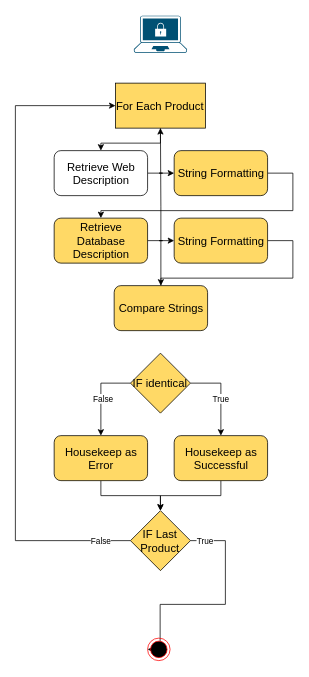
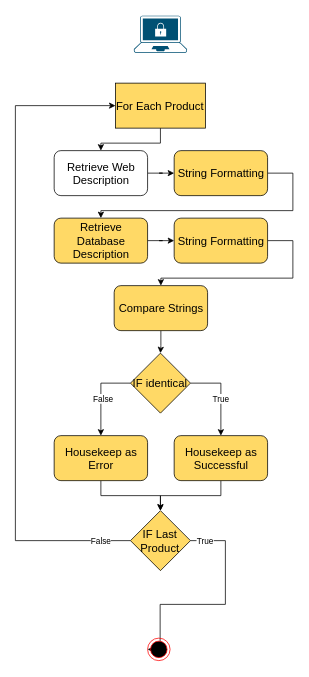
  <mxCell id="0" />
  <mxCell id="1" parent="0" />
  <mxCell id="2" value="" style="points=[[0.13,0.02,0],[0.5,0,0],[0.87,0.02,0],[0.885,0.4,0],[0.985,0.985,0],[0.5,1,0],[0.015,0.985,0],[0.115,0.4,0]];verticalLabelPosition=bottom;sketch=0;html=1;verticalAlign=top;aspect=fixed;align=center;pointerEvents=1;shape=mxgraph.cisco19.secure_endpoints;fillColor=#005073;strokeColor=none;labelPosition=center;" vertex="1" parent="1"><mxGeometry x="178" y="20" width="70.89" height="49.62" as="geometry" /></mxCell>
  <mxCell id="3" style="edgeStyle=orthogonalEdgeStyle;rounded=0;orthogonalLoop=1;jettySize=auto;html=1;entryX=0;entryY=0.5;entryDx=0;entryDy=0;" edge="1" parent="1" source="4" target="8"><mxGeometry relative="1" as="geometry" /></mxCell>
  <mxCell id="4" value="&lt;font style=&quot;font-size: 15px;&quot;&gt;Retrieve Web Description&lt;/font&gt;" style="rounded=1;whiteSpace=wrap;html=1;fillColor=#ffffff;movable=1;resizable=1;rotatable=1;deletable=1;editable=1;locked=0;connectable=1;container=0;fontSize=10;" vertex="1" parent="1"><mxGeometry x="71.72" y="200" width="124.56" height="60" as="geometry" /></mxCell>
  <mxCell id="5" style="edgeStyle=orthogonalEdgeStyle;rounded=0;orthogonalLoop=1;jettySize=auto;html=1;" edge="1" parent="1" source="6" target="4"><mxGeometry relative="1" as="geometry" /></mxCell>
  <mxCell id="6" value="&lt;font style=&quot;font-size: 15px;&quot;&gt;For Each Product&lt;/font&gt;" style="rounded=0;whiteSpace=wrap;html=1;fillColor=#FFD966;" vertex="1" parent="1"><mxGeometry x="153.44" y="110" width="120" height="60" as="geometry" /></mxCell>
  <mxCell id="7" style="edgeStyle=orthogonalEdgeStyle;rounded=0;orthogonalLoop=1;jettySize=auto;html=1;" edge="1" parent="1" source="8" target="10"><mxGeometry relative="1" as="geometry"><Array as="points"><mxPoint x="390" y="230" /><mxPoint x="390" y="280" /><mxPoint x="134" y="280" /></Array></mxGeometry></mxCell>
  <mxCell id="8" value="&lt;span style=&quot;font-size: 15px;&quot;&gt;String Formatting&lt;/span&gt;" style="rounded=1;whiteSpace=wrap;html=1;fillColor=#FFD966;movable=1;resizable=1;rotatable=1;deletable=1;editable=1;locked=0;connectable=1;container=0;fontSize=10;" vertex="1" parent="1"><mxGeometry x="231.72" y="200" width="124.56" height="60" as="geometry" /></mxCell>
  <mxCell id="9" style="edgeStyle=orthogonalEdgeStyle;rounded=0;orthogonalLoop=1;jettySize=auto;html=1;" edge="1" parent="1" source="10" target="12"><mxGeometry relative="1" as="geometry" /></mxCell>
  <mxCell id="10" value="&lt;span style=&quot;font-size: 15px;&quot;&gt;Retrieve Database Description&lt;/span&gt;" style="rounded=1;whiteSpace=wrap;html=1;fillColor=#FFD966;movable=1;resizable=1;rotatable=1;deletable=1;editable=1;locked=0;connectable=1;container=0;fontSize=10;" vertex="1" parent="1"><mxGeometry x="71.72" y="290" width="124.56" height="60" as="geometry" /></mxCell>
  <mxCell id="11" style="edgeStyle=orthogonalEdgeStyle;rounded=0;orthogonalLoop=1;jettySize=auto;html=1;entryX=0.5;entryY=0;entryDx=0;entryDy=0;" edge="1" parent="1" source="12" target="14"><mxGeometry relative="1" as="geometry"><Array as="points"><mxPoint x="390" y="320" /><mxPoint x="390" y="370" /><mxPoint x="214" y="370" /></Array></mxGeometry></mxCell>
  <mxCell id="12" value="&lt;span style=&quot;font-size: 15px;&quot;&gt;String Formatting&lt;/span&gt;" style="rounded=1;whiteSpace=wrap;html=1;fillColor=#FFD966;movable=1;resizable=1;rotatable=1;deletable=1;editable=1;locked=0;connectable=1;container=0;fontSize=10;" vertex="1" parent="1"><mxGeometry x="231.72" y="290" width="124.56" height="60" as="geometry" /></mxCell>
- <mxCell id="13" style="edgeStyle=orthogonalEdgeStyle;rounded=0;orthogonalLoop=1;jettySize=auto;html=1;" edge="1" parent="1" source="14" target="6"><mxGeometry relative="1" as="geometry" /></mxCell>
+ <mxCell id="13" style="edgeStyle=orthogonalEdgeStyle;rounded=0;orthogonalLoop=1;jettySize=auto;html=1;" edge="1" parent="1" source="14" target="19"><mxGeometry relative="1" as="geometry" /></mxCell>
  <mxCell id="14" value="&lt;span style=&quot;font-size: 15px;&quot;&gt;Compare Strings&lt;/span&gt;" style="rounded=1;whiteSpace=wrap;html=1;fillColor=#FFD966;movable=1;resizable=1;rotatable=1;deletable=1;editable=1;locked=0;connectable=1;container=0;fontSize=10;" vertex="1" parent="1"><mxGeometry x="151.72" y="380" width="124.56" height="60" as="geometry" /></mxCell>
  <mxCell id="15" style="edgeStyle=orthogonalEdgeStyle;rounded=0;orthogonalLoop=1;jettySize=auto;html=1;entryX=0.5;entryY=0;entryDx=0;entryDy=0;" edge="1" parent="1" source="19" target="21"><mxGeometry relative="1" as="geometry"><Array as="points"><mxPoint x="294" y="510" /></Array></mxGeometry></mxCell>
  <mxCell id="16" value="True" style="edgeLabel;html=1;align=center;verticalAlign=middle;resizable=0;points=[];" vertex="1" connectable="0" parent="15"><mxGeometry x="0.101" y="-1" relative="1" as="geometry"><mxPoint as="offset" /></mxGeometry></mxCell>
  <mxCell id="17" style="edgeStyle=orthogonalEdgeStyle;rounded=0;orthogonalLoop=1;jettySize=auto;html=1;entryX=0.5;entryY=0;entryDx=0;entryDy=0;" edge="1" parent="1" source="19" target="23"><mxGeometry relative="1" as="geometry"><Array as="points"><mxPoint x="134" y="510" /></Array></mxGeometry></mxCell>
  <mxCell id="18" value="False" style="edgeLabel;html=1;align=center;verticalAlign=middle;resizable=0;points=[];" vertex="1" connectable="0" parent="17"><mxGeometry x="0.102" y="2" relative="1" as="geometry"><mxPoint as="offset" /></mxGeometry></mxCell>
  <mxCell id="19" value="&lt;font style=&quot;font-size: 15px;&quot;&gt;IF identical&lt;/font&gt;" style="rhombus;whiteSpace=wrap;html=1;fillColor=#FFD966;" vertex="1" parent="1"><mxGeometry x="173.44" y="470" width="80" height="80" as="geometry" /></mxCell>
  <mxCell id="20" style="edgeStyle=orthogonalEdgeStyle;rounded=0;orthogonalLoop=1;jettySize=auto;html=1;" edge="1" parent="1" source="21" target="28"><mxGeometry relative="1" as="geometry" /></mxCell>
  <mxCell id="21" value="&lt;span style=&quot;font-size: 15px;&quot;&gt;Housekeep as Successful&lt;/span&gt;" style="rounded=1;whiteSpace=wrap;html=1;fillColor=#FFD966;movable=1;resizable=1;rotatable=1;deletable=1;editable=1;locked=0;connectable=1;container=0;fontSize=10;" vertex="1" parent="1"><mxGeometry x="231.72" y="580" width="124.56" height="60" as="geometry" /></mxCell>
  <mxCell id="22" style="edgeStyle=orthogonalEdgeStyle;rounded=0;orthogonalLoop=1;jettySize=auto;html=1;" edge="1" parent="1" source="23" target="28"><mxGeometry relative="1" as="geometry" /></mxCell>
  <mxCell id="23" value="&lt;span style=&quot;font-size: 15px;&quot;&gt;Housekeep as Error&lt;/span&gt;" style="rounded=1;whiteSpace=wrap;html=1;fillColor=#FFD966;movable=1;resizable=1;rotatable=1;deletable=1;editable=1;locked=0;connectable=1;container=0;fontSize=10;" vertex="1" parent="1"><mxGeometry x="71.72" y="580" width="124.56" height="60" as="geometry" /></mxCell>
  <mxCell id="24" style="edgeStyle=orthogonalEdgeStyle;rounded=0;orthogonalLoop=1;jettySize=auto;html=1;entryX=0;entryY=0.5;entryDx=0;entryDy=0;" edge="1" parent="1" source="28" target="6"><mxGeometry relative="1" as="geometry"><Array as="points"><mxPoint x="20" y="720" /><mxPoint x="20" y="140" /></Array></mxGeometry></mxCell>
  <mxCell id="25" value="False" style="edgeLabel;html=1;align=center;verticalAlign=middle;resizable=0;points=[];" vertex="1" connectable="0" parent="24"><mxGeometry x="-0.904" relative="1" as="geometry"><mxPoint x="2" as="offset" /></mxGeometry></mxCell>
  <mxCell id="26" style="edgeStyle=orthogonalEdgeStyle;rounded=0;orthogonalLoop=1;jettySize=auto;html=1;entryX=0;entryY=0.5;entryDx=0;entryDy=0;" edge="1" parent="1" source="28" target="29"><mxGeometry relative="1" as="geometry"><Array as="points"><mxPoint x="300" y="720" /><mxPoint x="300" y="805" /><mxPoint x="213" y="805" /><mxPoint x="213" y="865" /></Array></mxGeometry></mxCell>
  <mxCell id="27" value="True" style="edgeLabel;html=1;align=center;verticalAlign=middle;resizable=0;points=[];" vertex="1" connectable="0" parent="26"><mxGeometry x="0.338" y="-4" relative="1" as="geometry"><mxPoint x="39" y="-81" as="offset" /></mxGeometry></mxCell>
  <mxCell id="28" value="&lt;span style=&quot;font-size: 15px;&quot;&gt;IF Last Product&lt;/span&gt;" style="rhombus;whiteSpace=wrap;html=1;fillColor=#FFD966;" vertex="1" parent="1"><mxGeometry x="173.44" y="680" width="80" height="80" as="geometry" /></mxCell>
  <mxCell id="29" value="" style="ellipse;html=1;shape=endState;fillColor=#000000;strokeColor=#ff0000;" vertex="1" parent="1"><mxGeometry x="196.28" y="850" width="30" height="30" as="geometry" /></mxCell>
